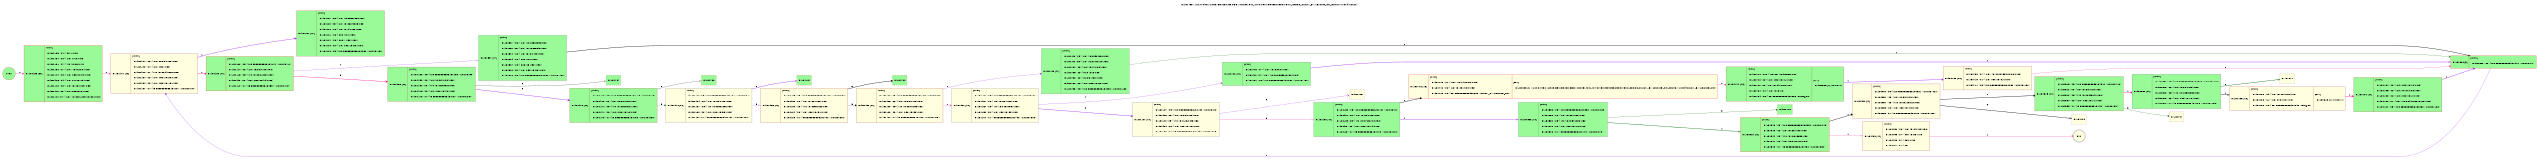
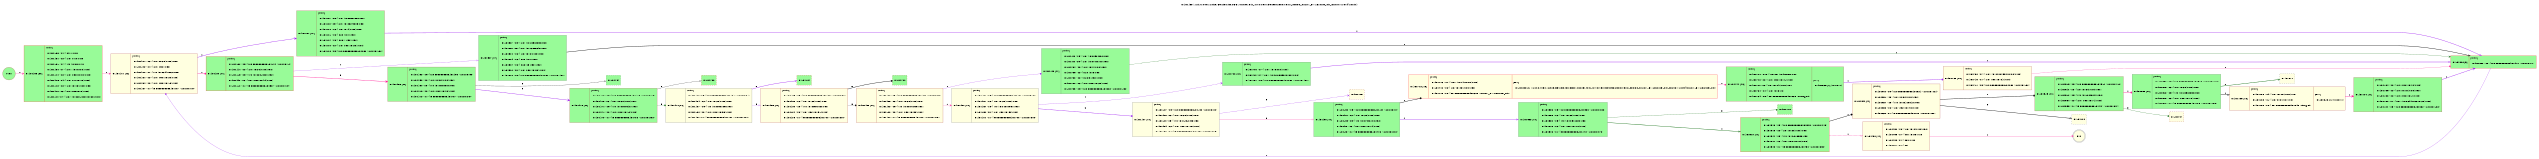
  digraph {
    fontname=Lato
    label="0x401400 (/mnt/c/Users/mathe/Desktop/tcc/POCII/binaries/extr_linuxdriversstagingcomedidriversni_pcidio.c_primary_DMAChannel_bits_Final-ollvm.out::main(0))"
    labelloc=t
    rankdir=LR
    node [color=brown fillcolor=palegreen fontname=Lato shape=record style=filled]
    edge [arrowhead=dot color=purple fontname=Lato style=bold]
    n1 [height=0.3 label=Users shape=circle width=0.3]
    n2 [color=red label="{\n     0x401400 [38]\l\n     | [instrs]\l\n     &nbsp;&nbsp;0x401400 \<+1\>: push %rbp\l\n     &nbsp;&nbsp;0x401401 \<+3\>: mov %rsp,%rbp\l\n     &nbsp;&nbsp;0x401404 \<+7\>: sub $0x90,%rsp\l\n     &nbsp;&nbsp;0x40140b \<+7\>: movl $0x0,-0xc(%rbp)\l\n     &nbsp;&nbsp;0x401412 \<+3\>: mov %edi,-0x10(%rbp)\l\n     &nbsp;&nbsp;0x401415 \<+4\>: mov %rsi,-0x18(%rbp)\l\n     &nbsp;&nbsp;0x401419 \<+3\>: mov -0x10(%rbp),%edi\l\n     &nbsp;&nbsp;0x40141c \<+3\>: mov %edi,-0x8(%rbp)\l\n     &nbsp;&nbsp;0x40141f \<+7\>: movl $0xa3d4bba1,-0x38(%rbp)\l\n  }"]
    n3 [fillcolor=lightyellow label="{\n     0x401426 [23]\l\n     | [instrs]\l\n     &nbsp;&nbsp;0x401426 \<+3\>: mov -0x38(%rbp),%eax\l\n     &nbsp;&nbsp;0x401429 \<+2\>: mov %eax,%ecx\l\n     &nbsp;&nbsp;0x40142b \<+6\>: sub $0x93447aa3,%ecx\l\n     &nbsp;&nbsp;0x401431 \<+3\>: mov %eax,-0x3c(%rbp)\l\n     &nbsp;&nbsp;0x401434 \<+3\>: mov %ecx,-0x40(%rbp)\l\n     &nbsp;&nbsp;0x401437 \<+6\>: je 00000000004016a7 \<main+0x2a7\>\l\n  }"]
    n4 [label="{\n     0x4016a7 [27]\l\n     | [instrs]\l\n     &nbsp;&nbsp;0x4016a7 \<+5\>: mov $0xcae918ec,%eax\l\n     &nbsp;&nbsp;0x4016ac \<+5\>: mov $0xd0a7f9de,%ecx\l\n     &nbsp;&nbsp;0x4016b1 \<+3\>: mov -0x4(%rbp),%edx\l\n     &nbsp;&nbsp;0x4016b4 \<+3\>: cmp $0x1,%edx\l\n     &nbsp;&nbsp;0x4016b7 \<+3\>: cmovl %ecx,%eax\l\n     &nbsp;&nbsp;0x4016ba \<+3\>: mov %eax,-0x38(%rbp)\l\n     &nbsp;&nbsp;0x4016bd \<+5\>: jmp 000000000040180a \<main+0x40a\>\l\n  }"]
    n5 [color=red label="{\n     0x40143d [22]\l\n     | [instrs]\l\n     &nbsp;&nbsp;0x40143d \<+5\>: jmp 0000000000401442 \<main+0x42\>\l\n     &nbsp;&nbsp;0x401442 \<+3\>: mov -0x3c(%rbp),%eax\l\n     &nbsp;&nbsp;0x401445 \<+5\>: sub $0xa3d4bba1,%eax\l\n     &nbsp;&nbsp;0x40144a \<+3\>: mov %eax,-0x44(%rbp)\l\n     &nbsp;&nbsp;0x40144d \<+6\>: je 00000000004015a7 \<main+0x1a7\>\l\n  }"]
    n6 [color=red label="{\n     0x40180a [5]\l\n     | [instrs]\l\n     &nbsp;&nbsp;0x40180a \<+5\>: jmp 0000000000401426 \<main+0x26\>\l\n  }"]
    n7 [color=gray40 label="{\n     0x4015a7 [27]\l\n     | [instrs]\l\n     &nbsp;&nbsp;0x4015a7 \<+5\>: mov $0x605da8ec,%eax\l\n     &nbsp;&nbsp;0x4015ac \<+5\>: mov $0x63ec534a,%ecx\l\n     &nbsp;&nbsp;0x4015b1 \<+3\>: mov -0x8(%rbp),%edx\l\n     &nbsp;&nbsp;0x4015b4 \<+3\>: cmp $0x2,%edx\l\n     &nbsp;&nbsp;0x4015b7 \<+3\>: cmovne %ecx,%eax\l\n     &nbsp;&nbsp;0x4015ba \<+3\>: mov %eax,-0x38(%rbp)\l\n     &nbsp;&nbsp;0x4015bd \<+5\>: jmp 000000000040180a \<main+0x40a\>\l\n  }"]
    n8 [label="{\n     0x401453 [22]\l\n     | [instrs]\l\n     &nbsp;&nbsp;0x401453 \<+5\>: jmp 0000000000401458 \<main+0x58\>\l\n     &nbsp;&nbsp;0x401458 \<+3\>: mov -0x3c(%rbp),%eax\l\n     &nbsp;&nbsp;0x40145b \<+5\>: sub $0xaf2a09da,%eax\l\n     &nbsp;&nbsp;0x401460 \<+3\>: mov %eax,-0x48(%rbp)\l\n     &nbsp;&nbsp;0x401463 \<+6\>: je 00000000004017c7 \<main+0x3c7\>\l\n  }"]
    n9 [color=gray40 label="{\n     0x4017c7\l\n  }" style="dashed,filled"]
    n10 [label="{\n     0x401469 [22]\l\n     | [instrs]\l\n     &nbsp;&nbsp;0x401469 \<+5\>: jmp 000000000040146e \<main+0x6e\>\l\n     &nbsp;&nbsp;0x40146e \<+3\>: mov -0x3c(%rbp),%eax\l\n     &nbsp;&nbsp;0x401471 \<+5\>: sub $0xbb02e4f6,%eax\l\n     &nbsp;&nbsp;0x401476 \<+3\>: mov %eax,-0x4c(%rbp)\l\n     &nbsp;&nbsp;0x401479 \<+6\>: je 0000000000401783 \<main+0x383\>\l\n  }"]
    Exit [color=gray40 fillcolor=lightyellow height=0.3 peripheries=2 shape=circle width=0.3]
    n12 [color=red label="{\n     0x401783\l\n  }" style="dashed,filled"]
    n13 [color=gray40 fillcolor=lightyellow label="{\n     0x40147f [22]\l\n     | [instrs]\l\n     &nbsp;&nbsp;0x40147f \<+5\>: jmp 0000000000401484 \<main+0x84\>\l\n     &nbsp;&nbsp;0x401484 \<+3\>: mov -0x3c(%rbp),%eax\l\n     &nbsp;&nbsp;0x401487 \<+5\>: sub $0xcae918ec,%eax\l\n     &nbsp;&nbsp;0x40148c \<+3\>: mov %eax,-0x50(%rbp)\l\n     &nbsp;&nbsp;0x40148f \<+6\>: je 00000000004016c2 \<main+0x2c2\>\l\n  }"]
    n14 [fillcolor=lightyellow label="{\n     0x401739 [18]\l\n     | [instrs]\l\n     &nbsp;&nbsp;0x401739 \<+7\>: movl $0xd18d2551,-0x38(%rbp)\l\n     &nbsp;&nbsp;0x401740 \<+6\>: mov %eax,-0x84(%rbp)\l\n     &nbsp;&nbsp;0x401746 \<+5\>: jmp 000000000040180a \<main+0x40a\>\l\n  }"]
    n15 [color=red label="{\n     0x4016c2\l\n  }" style="dashed,filled"]
    n16 [fillcolor=lightyellow label="{\n     0x401495 [22]\l\n     | [instrs]\l\n     &nbsp;&nbsp;0x401495 \<+5\>: jmp 000000000040149a \<main+0x9a\>\l\n     &nbsp;&nbsp;0x40149a \<+3\>: mov -0x3c(%rbp),%eax\l\n     &nbsp;&nbsp;0x40149d \<+5\>: sub $0xcd591c3a,%eax\l\n     &nbsp;&nbsp;0x4014a2 \<+3\>: mov %eax,-0x54(%rbp)\l\n     &nbsp;&nbsp;0x4014a5 \<+6\>: je 00000000004017bb \<main+0x3bb\>\l\n  }"]
    n17 [label="{\n     0x401722 [23]\l\n     | [instrs]\l\n     &nbsp;&nbsp;0x401722 \<+10\>: movabs $0x4020f2,%rdi\l\n     &nbsp;&nbsp;0x40172c \<+3\>: mov %eax,-0x24(%rbp)\l\n     &nbsp;&nbsp;0x40172f \<+3\>: mov -0x24(%rbp),%esi\l\n     &nbsp;&nbsp;0x401732 \<+2\>: mov $0x0,%al\l\n     &nbsp;&nbsp;0x401734 \<+5\>: call 0000000000401030 \<printf@plt\>\l\n     | [calls]\l\n     &nbsp;&nbsp;0x401030 \{1\} (unknown)\l\n  }"]
    n18 [label="{\n     0x4017bb\l\n  }" style="dashed,filled"]
    n19 [fillcolor=lightyellow label="{\n     0x4014ab [22]\l\n     | [instrs]\l\n     &nbsp;&nbsp;0x4014ab \<+5\>: jmp 00000000004014b0 \<main+0xb0\>\l\n     &nbsp;&nbsp;0x4014b0 \<+3\>: mov -0x3c(%rbp),%eax\l\n     &nbsp;&nbsp;0x4014b3 \<+5\>: sub $0xd0a7f9de,%eax\l\n     &nbsp;&nbsp;0x4014b8 \<+3\>: mov %eax,-0x58(%rbp)\l\n     &nbsp;&nbsp;0x4014bb \<+6\>: je 00000000004016f8 \<main+0x2f8\>\l\n  }"]
    n20 [label="{\n     0x401692 [21]\l\n     | [instrs]\l\n     &nbsp;&nbsp;0x401692 \<+3\>: mov %eax,-0x1c(%rbp)\l\n     &nbsp;&nbsp;0x401695 \<+3\>: mov -0x1c(%rbp),%eax\l\n     &nbsp;&nbsp;0x401698 \<+3\>: mov %eax,-0x4(%rbp)\l\n     &nbsp;&nbsp;0x40169b \<+7\>: movl $0x93447aa3,-0x38(%rbp)\l\n     &nbsp;&nbsp;0x4016a2 \<+5\>: jmp 000000000040180a \<main+0x40a\>\l\n  }"]
    n21 [color=gray40 label="{\n     0x4016f8 [27]\l\n     | [instrs]\l\n     &nbsp;&nbsp;0x4016f8 \<+5\>: mov $0xcd591c3a,%eax\l\n     &nbsp;&nbsp;0x4016fd \<+5\>: mov $0xd7f2c62b,%ecx\l\n     &nbsp;&nbsp;0x401702 \<+3\>: mov -0x4(%rbp),%edx\l\n     &nbsp;&nbsp;0x401705 \<+3\>: cmp $0x0,%edx\l\n     &nbsp;&nbsp;0x401708 \<+3\>: cmove %ecx,%eax\l\n     &nbsp;&nbsp;0x40170b \<+3\>: mov %eax,-0x38(%rbp)\l\n     &nbsp;&nbsp;0x40170e \<+5\>: jmp 000000000040180a \<main+0x40a\>\l\n  }"]
    n22 [color=gray40 fillcolor=lightyellow label="{\n     0x4014c1 [22]\l\n     | [instrs]\l\n     &nbsp;&nbsp;0x4014c1 \<+5\>: jmp 00000000004014c6 \<main+0xc6\>\l\n     &nbsp;&nbsp;0x4014c6 \<+3\>: mov -0x3c(%rbp),%eax\l\n     &nbsp;&nbsp;0x4014c9 \<+5\>: sub $0xd18d2551,%eax\l\n     &nbsp;&nbsp;0x4014ce \<+3\>: mov %eax,-0x5c(%rbp)\l\n     &nbsp;&nbsp;0x4014d1 \<+6\>: je 00000000004017d8 \<main+0x3d8\>\l\n  }"]
    n23 [color=gray40 fillcolor=lightyellow label="{\n     0x401571\l\n  }" style="dashed,filled"]
    n24 [color=gray40 label="{\n     0x4017d8 [19]\l\n     | [instrs]\l\n     &nbsp;&nbsp;0x4017d8 \<+7\>: movl $0x0,-0xc(%rbp)\l\n     &nbsp;&nbsp;0x4017df \<+7\>: movl $0xf4c60e50,-0x38(%rbp)\l\n     &nbsp;&nbsp;0x4017e6 \<+5\>: jmp 000000000040180a \<main+0x40a\>\l\n  }"]
    n25 [color=gray40 fillcolor=lightyellow label="{\n     0x4014d7 [22]\l\n     | [instrs]\l\n     &nbsp;&nbsp;0x4014d7 \<+5\>: jmp 00000000004014dc \<main+0xdc\>\l\n     &nbsp;&nbsp;0x4014dc \<+3\>: mov -0x3c(%rbp),%eax\l\n     &nbsp;&nbsp;0x4014df \<+5\>: sub $0xd454b2f0,%eax\l\n     &nbsp;&nbsp;0x4014e4 \<+3\>: mov %eax,-0x60(%rbp)\l\n     &nbsp;&nbsp;0x4014e7 \<+6\>: je 0000000000401615 \<main+0x215\>\l\n  }"]
    n26 [fillcolor=lightyellow label="{\n     0x401685 [13]\l\n     | [instrs]\l\n     &nbsp;&nbsp;0x401685 \<+4\>: mov -0x18(%rbp),%rax\l\n     &nbsp;&nbsp;0x401689 \<+4\>: mov 0x8(%rax),%rdi\l\n     &nbsp;&nbsp;0x40168d \<+5\>: call 0000000000401040 \<atoi@plt\>\l\n     | [calls]\l\n     &nbsp;&nbsp;0x401040 \{1\} (unknown)\l\n  }"]
    n27 [fillcolor=lightyellow label="{\n     0x401615\l\n  }" style="dashed,filled"]
    n28 [color=gray40 label="{\n     0x4014ed [22]\l\n     | [instrs]\l\n     &nbsp;&nbsp;0x4014ed \<+5\>: jmp 00000000004014f2 \<main+0xf2\>\l\n     &nbsp;&nbsp;0x4014f2 \<+3\>: mov -0x3c(%rbp),%eax\l\n     &nbsp;&nbsp;0x4014f5 \<+5\>: sub $0xd7f2c62b,%eax\l\n     &nbsp;&nbsp;0x4014fa \<+3\>: mov %eax,-0x64(%rbp)\l\n     &nbsp;&nbsp;0x4014fd \<+6\>: je 0000000000401713 \<main+0x313\>\l\n  }"]
    n29 [color=gray40 label="{\n     0x40155b [22]\l\n     | [instrs]\l\n     &nbsp;&nbsp;0x40155b \<+5\>: jmp 0000000000401560 \<main+0x160\>\l\n     &nbsp;&nbsp;0x401560 \<+3\>: mov -0x3c(%rbp),%eax\l\n     &nbsp;&nbsp;0x401563 \<+5\>: sub $0x605da8ec,%eax\l\n     &nbsp;&nbsp;0x401568 \<+3\>: mov %eax,-0x78(%rbp)\l\n     &nbsp;&nbsp;0x40156b \<+6\>: je 0000000000401685 \<main+0x285\>\l\n  }"]
    n30 [color=red fillcolor=lightyellow label="{\n     0x401713 [15]\l\n     | [instrs]\l\n     &nbsp;&nbsp;0x401713 \<+7\>: movl $0x64,-0x20(%rbp)\l\n     &nbsp;&nbsp;0x40171a \<+3\>: mov -0x20(%rbp),%edi\l\n     &nbsp;&nbsp;0x40171d \<+5\>: call 00000000004013d0 \<primary_DMAChannel_bits\>\l\n     | [calls]\l\n     &nbsp;&nbsp;0x4013d0 \{1\} (/mnt/c/Users/mathe/Desktop/tcc/POCII/binaries/extr_linuxdriversstagingcomedidriversni_pcidio.c_primary_DMAChannel_bits_Final-ollvm.out::primary_DMAChannel_bits)\l\n  }"]
    n31 [color=gray40 label="{\n     0x401503 [22]\l\n     | [instrs]\l\n     &nbsp;&nbsp;0x401503 \<+5\>: jmp 0000000000401508 \<main+0x108\>\l\n     &nbsp;&nbsp;0x401508 \<+3\>: mov -0x3c(%rbp),%eax\l\n     &nbsp;&nbsp;0x40150b \<+5\>: sub $0xf151639d,%eax\l\n     &nbsp;&nbsp;0x401510 \<+3\>: mov %eax,-0x68(%rbp)\l\n     &nbsp;&nbsp;0x401513 \<+6\>: je 0000000000401679 \<main+0x279\>\l\n  }"]
    n32 [fillcolor=lightyellow label="{\n     0x4017f7\l\n  }" style="dashed,filled"]
    n33 [label="{\n     0x401679\l\n  }" style="dashed,filled"]
    n34 [color=red label="{\n     0x401519 [22]\l\n     | [instrs]\l\n     &nbsp;&nbsp;0x401519 \<+5\>: jmp 000000000040151e \<main+0x11e\>\l\n     &nbsp;&nbsp;0x40151e \<+3\>: mov -0x3c(%rbp),%eax\l\n     &nbsp;&nbsp;0x401521 \<+5\>: sub $0xf4c60e50,%eax\l\n     &nbsp;&nbsp;0x401526 \<+3\>: mov %eax,-0x6c(%rbp)\l\n     &nbsp;&nbsp;0x401529 \<+6\>: je 00000000004017eb \<main+0x3eb\>\l\n  }"]
    n35 [label="{\n     0x401545 [22]\l\n     | [instrs]\l\n     &nbsp;&nbsp;0x401545 \<+5\>: jmp 000000000040154a \<main+0x14a\>\l\n     &nbsp;&nbsp;0x40154a \<+3\>: mov -0x3c(%rbp),%eax\l\n     &nbsp;&nbsp;0x40154d \<+5\>: sub $0x49df9914,%eax\l\n     &nbsp;&nbsp;0x401552 \<+3\>: mov %eax,-0x74(%rbp)\l\n     &nbsp;&nbsp;0x401555 \<+6\>: je 00000000004017f7 \<main+0x3f7\>\l\n  }"]
    n36 [fillcolor=lightyellow label="{\n     0x40152f [22]\l\n     | [instrs]\l\n     &nbsp;&nbsp;0x40152f \<+5\>: jmp 0000000000401534 \<main+0x134\>\l\n     &nbsp;&nbsp;0x401534 \<+3\>: mov -0x3c(%rbp),%eax\l\n     &nbsp;&nbsp;0x401537 \<+5\>: sub $0xf8419043,%eax\l\n     &nbsp;&nbsp;0x40153c \<+3\>: mov %eax,-0x70(%rbp)\l\n     &nbsp;&nbsp;0x40153f \<+6\>: je 00000000004016dd \<main+0x2dd\>\l\n  }"]
    n37 [fillcolor=lightyellow label="{\n     0x4017eb [12]\l\n     | [instrs]\l\n     &nbsp;&nbsp;0x4017eb \<+3\>: mov -0xc(%rbp),%eax\l\n     &nbsp;&nbsp;0x4017ee \<+7\>: add $0x90,%rsp\l\n     &nbsp;&nbsp;0x4017f5 \<+1\>: pop %rbp\l\n     &nbsp;&nbsp;0x4017f6 \<+1\>: ret\l\n  }"]
    n38 [color=gray40 fillcolor=lightyellow label="{\n     0x4016dd\l\n  }" style="dashed,filled"]
    n1 -> n2 [arrowhead=vee color=deeppink label=" 1" style=solid]
    n2 -> n3 [arrowhead=vee color=deeppink label=" 1" style=solid]
    n3 -> n4 [arrowhead=vee label=" 1"]
    n3 -> n5 [color=deeppink label=" 6"]
+   n4 -> n6 [arrowhead=onormal label=" 1"]
    n5 -> n7 [arrowhead=onormal label=" 1" style=solid]
    n5 -> n8 [arrowhead=vee color=deeppink label=" 5"]
    n6 -> n3 [label=" 6" style=solid]
    n7 -> n6 [arrowhead=onormal color=black label=" 1"]
    n8 -> n9 [arrowhead=onormal color=black label=" 0" style=solid]
    n8 -> n10 [arrowhead=vee label=" 5"]
    n10 -> n12 [arrowhead=onormal color=black label=" 0" style=solid]
    n10 -> n13 [color=darkgreen label=" 5" style=solid]
    n13 -> n15 [arrowhead=onormal label=" 0"]
    n13 -> n16 [arrowhead=onormal label=" 5" style=solid]
    n14 -> n6 [color=deeppink label=" 1" style=solid]
    n16 -> n18 [color=black label=" 0"]
    n16 -> n19 [color=black label=" 5" style=solid]
    n17 -> n14 [label=" 1"]
    n19 -> n21 [label=" 1" style=solid]
    n19 -> n22 [arrowhead=vee color=deeppink label=" 4" style=solid]
    n20 -> n6 [arrowhead=vee label=" 1"]
    n21 -> n6 [arrowhead=vee color=darkgreen label=" 1" style=solid]
    n22 -> n24 [arrowhead=vee label=" 1" style=solid]
    n22 -> n25 [label=" 3"]
    n24 -> n6 [arrowhead=onormal label=" 1"]
    n25 -> n27 [arrowhead=vee label=" 0" style=solid]
    n25 -> n28 [arrowhead=onormal color=deeppink label=" 3" style=solid]
    n26 -> n20 [arrowhead=vee color=deeppink label=" 1"]
    n28 -> n30 [color=black label=" 1"]
    n28 -> n31 [arrowhead=onormal label=" 2"]
    n29 -> n23 [arrowhead=onormal color=darkgreen label=" 2"]
    n29 -> n26 [arrowhead=onormal color=black label=" 1"]
    n30 -> n17 [color=deeppink label=" 1" style=solid]
    n31 -> n33 [color=darkgreen label=" 0" style=solid]
    n31 -> n34 [arrowhead=onormal color=darkgreen label=" 2"]
    n34 -> n36 [color=black label=" 1"]
    n34 -> n37 [arrowhead=onormal color=deeppink label=" 1" style=solid]
    n35 -> n29 [color=deeppink label=" 1"]
    n35 -> n32 [color=darkgreen label=" 0" style=solid]
    n36 -> n35 [color=black label=" 1"]
    n36 -> n38 [arrowhead=onormal color=black label=" 0"]
    n37 -> Exit [arrowhead=vee color=deeppink label=" 1" style=solid]
  }
